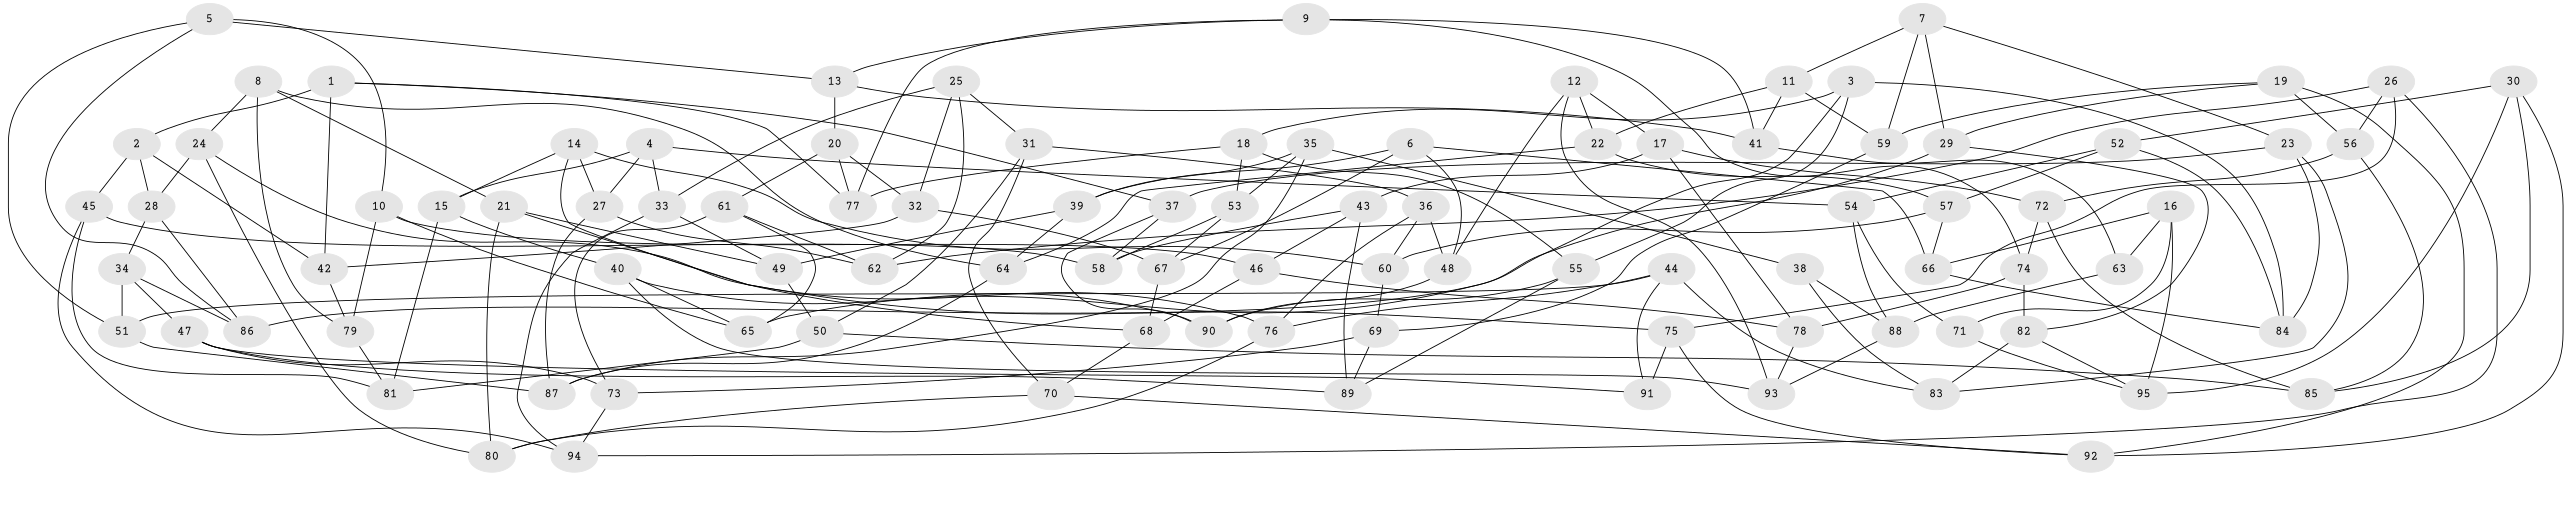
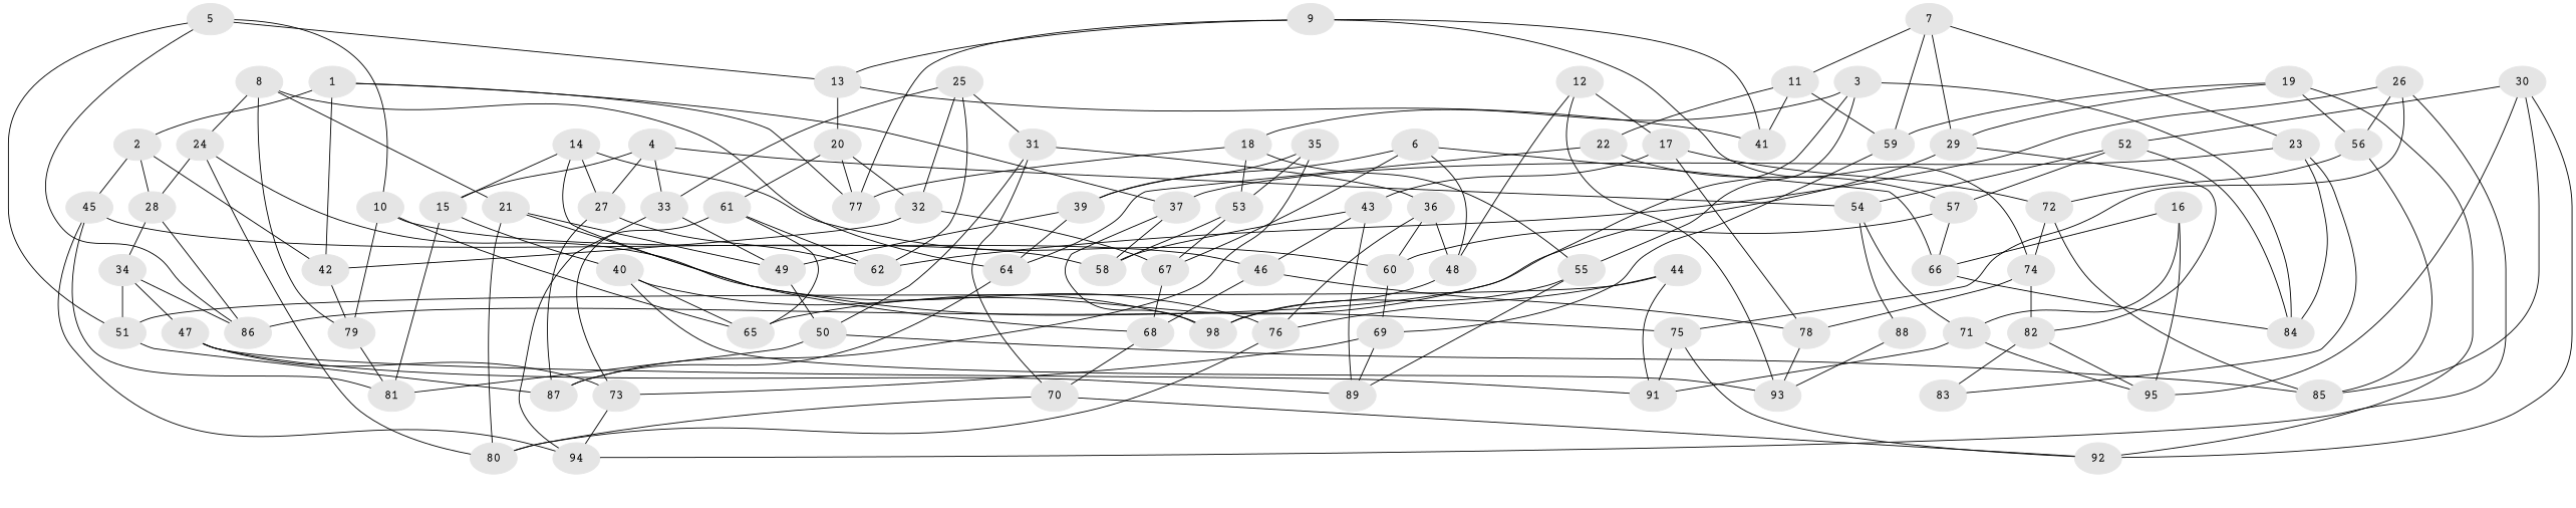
  graph {
    fontname="Courier Prime"
    node [color=gray90 fontname="Courier Prime" style=filled]
    edge [fontname="Courier Prime"]
    1
    2
    37
    42
    77
    28
    45
    58
-   90
+   90 [label=98]
    79
    86
    34
    81
    94
    3
    18
    55
    65
    84
    53
    89
    4
    15
    27
    33
    54
    40
    62
    87
    49
    71
    88
    5
    10
    13
    51
    46
    41
    20
    6
    39
    48
    66
    67
    64
    68
    7
    11
    23
    29
    59
    22
    83
    82
    69
    8
    21
    24
    76
    80
    75
    9
    74
-   63
    78
    57
    12
    17
    93
    43
    72
    32
    61
    14
    60
    70
    16
    95
    91
    85
    19
    56
    92
    73
    50
    25
    31
    36
    26
    47
    30
    52
    35
-   38
    44
    1 -- 2
    1 -- 37
    1 -- 42
    1 -- 77
    2 -- 42
    2 -- 28
    2 -- 45
    37 -- 58
    37 -- 90
    42 -- 79
    28 -- 86
    28 -- 34
    45 -- 58
    45 -- 81
    45 -- 94
    79 -- 81
    34 -- 86
    34 -- 51
    34 -- 47
    3 -- 18
    3 -- 55
    3 -- 65
    3 -- 84
    18 -- 77
    18 -- 55
    18 -- 53
    55 -- 90
    55 -- 89
    53 -- 58
    53 -- 67
    4 -- 15
    4 -- 27
    4 -- 33
    4 -- 54
    15 -- 81
    15 -- 40
    27 -- 62
    27 -- 87
    33 -- 94
    33 -- 49
    54 -- 71
    54 -- 88
    40 -- 90
    40 -- 65
    40 -- 93
    49 -- 50
    71 -- 95
+   71 -- 91
    88 -- 93
    5 -- 86
    5 -- 10
    5 -- 13
    5 -- 51
    10 -- 79
    10 -- 65
    10 -- 46
    13 -- 41
    13 -- 20
    51 -- 87
    46 -- 68
    46 -- 78
-   41 -- 63
    20 -- 77
    20 -- 32
    20 -- 61
    6 -- 39
    6 -- 48
    6 -- 66
    6 -- 67
    39 -- 49
    39 -- 64
    48 -- 90
    66 -- 84
    67 -- 68
    64 -- 87
    68 -- 70
    7 -- 11
    7 -- 23
    7 -- 29
    7 -- 59
    11 -- 41
    11 -- 59
    11 -- 22
    23 -- 37
    23 -- 84
    23 -- 83
    29 -- 86
    29 -- 82
    59 -- 69
    22 -- 64
    22 -- 57
    82 -- 83
    82 -- 95
    69 -- 89
    69 -- 73
    8 -- 79
    8 -- 64
    8 -- 21
    8 -- 24
    21 -- 49
    21 -- 76
    21 -- 80
    24 -- 28
    24 -- 80
    24 -- 75
    76 -- 80
    75 -- 91
    75 -- 92
    9 -- 77
    9 -- 13
    9 -- 41
    9 -- 74
    74 -- 82
    74 -- 78
-   63 -- 88
    78 -- 93
    57 -- 66
    57 -- 60
    12 -- 48
-   12 -- 22
    12 -- 17
    12 -- 93
    17 -- 78
    17 -- 43
    17 -- 72
    43 -- 58
    43 -- 89
    43 -- 46
    72 -- 74
    72 -- 85
    32 -- 42
    32 -- 67
    61 -- 65
    61 -- 62
    61 -- 73
    14 -- 15
    14 -- 27
    14 -- 68
    14 -- 60
    60 -- 69
    70 -- 80
    70 -- 92
    16 -- 71
    16 -- 66
-   16 -- 63
    16 -- 95
    19 -- 29
    19 -- 59
    19 -- 56
    19 -- 92
    56 -- 72
    56 -- 85
    73 -- 94
    50 -- 81
    50 -- 85
    25 -- 33
    25 -- 62
    25 -- 32
    25 -- 31
    31 -- 70
    31 -- 50
    31 -- 36
    36 -- 48
    36 -- 76
    36 -- 60
    26 -- 94
    26 -- 62
    26 -- 75
    26 -- 56
    47 -- 89
    47 -- 91
    47 -- 73
    30 -- 95
    30 -- 85
    30 -- 92
    30 -- 52
    52 -- 84
    52 -- 54
    52 -- 57
    35 -- 53
    35 -- 87
    35 -- 39
-   35 -- 38
-   38 -- 88
-   38 -- 83
    44 -- 51
-   44 -- 83
    44 -- 76
    44 -- 91
  }
